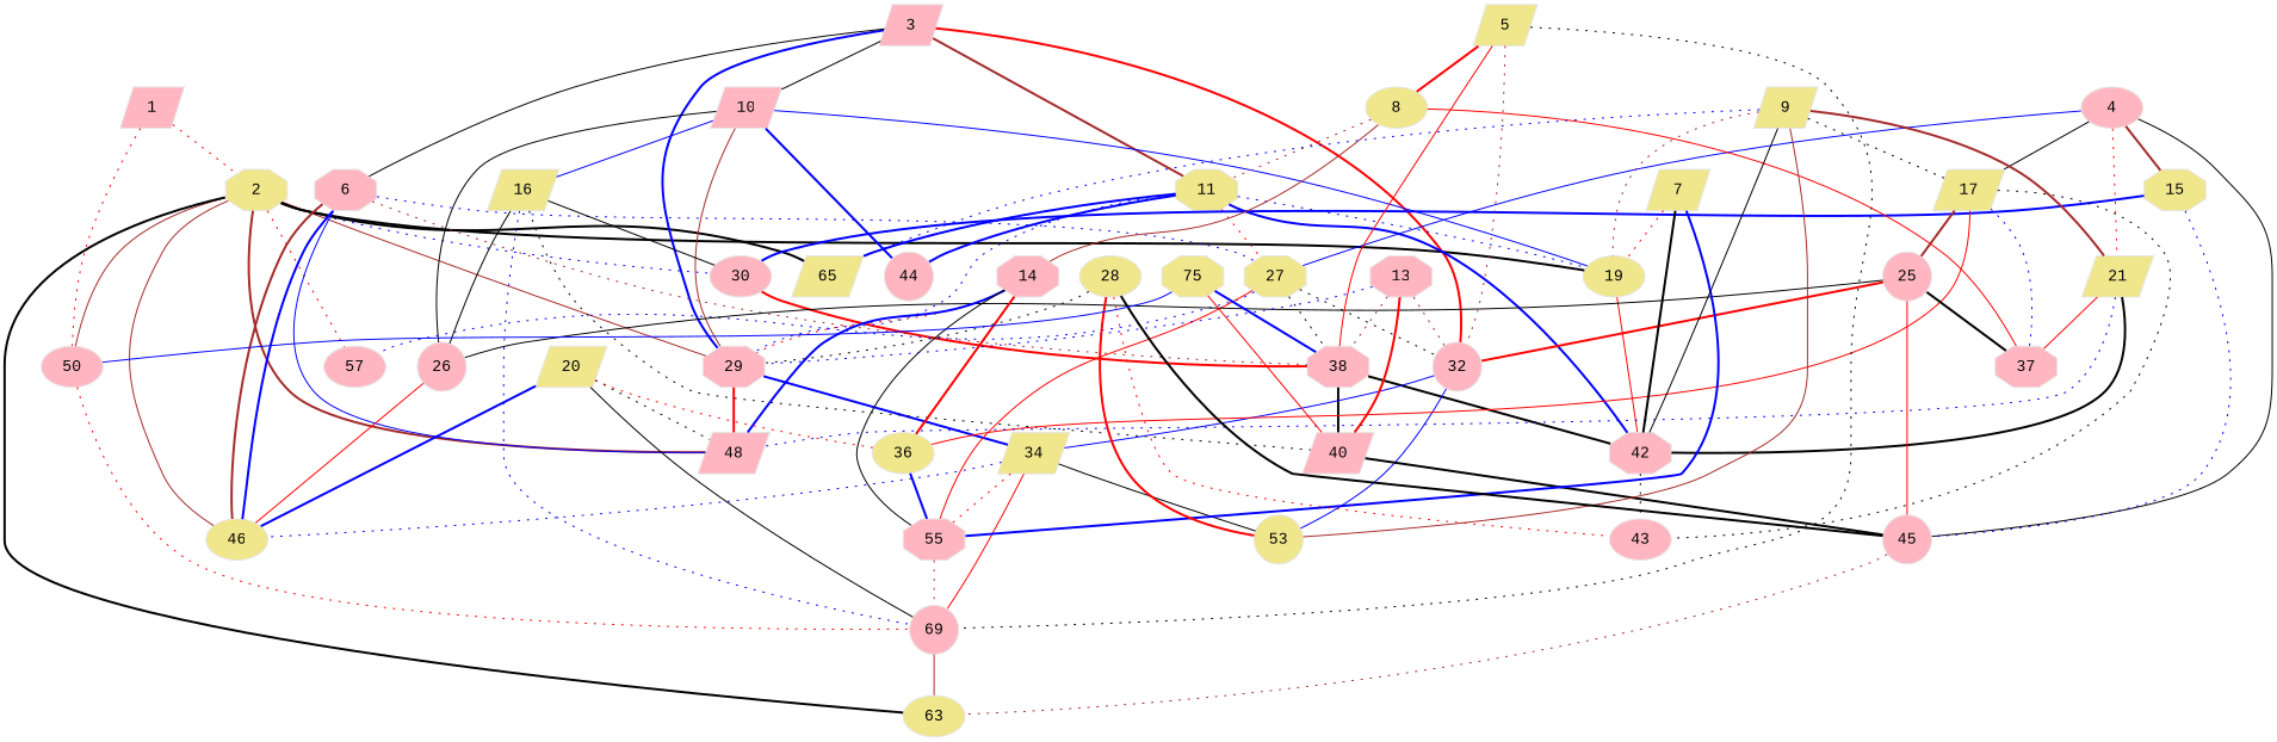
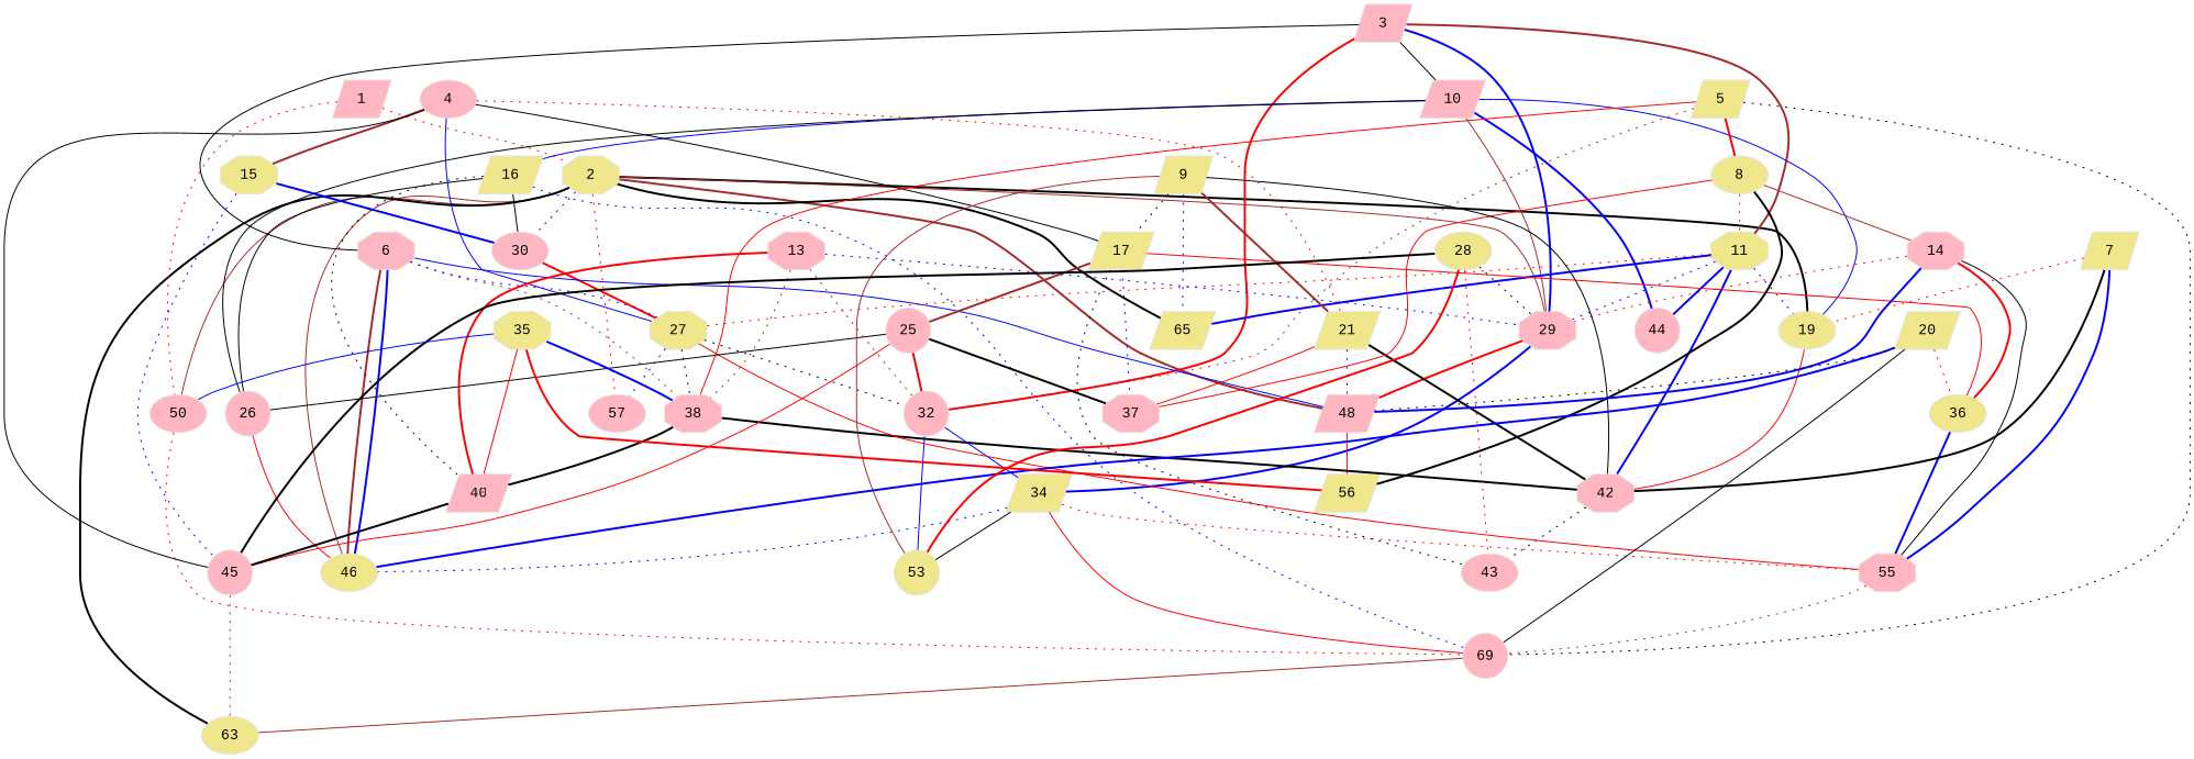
  graph {
    fontname="Liberation Mono"
    node [color=gray90 fillcolor=lightpink fontname="Liberation Mono" shape=parallelogram style=filled]
    edge [color=black fontname="Liberation Mono" style=dotted]
    2 [fillcolor=khaki shape=octagon super="+24"]
    50 [shape=ellipse]
    19 [fillcolor=khaki shape=ellipse super="+74"]
    29 [shape=octagon super="+64"]
    30 [shape=ellipse super="+70"]
    46 [fillcolor=khaki shape=ellipse]
    48 [super="+52"]
    57 [shape=ellipse]
    63 [fillcolor=khaki shape=ellipse]
    65 [fillcolor=khaki]
    1
    n12 [label=69 shape=circle super="+72"]
    42 [shape=octagon super="+66"]
    34 [fillcolor=khaki super="+73"]
    38 [shape=octagon super="+69"]
+   56 [fillcolor=khaki]
    3 [super="+12"]
    6 [shape=octagon super="+18"]
    10 [super="+49"]
    11 [fillcolor=khaki shape=octagon super="+22"]
    32 [shape=circle super="+62"]
    27 [fillcolor=khaki shape=octagon super="+59"]
    16 [fillcolor=khaki super="+23"]
    26 [shape=circle super="+71"]
    44 [shape=circle]
    53 [fillcolor=khaki shape=circle]
    4 [shape=ellipse super="+47"]
    15 [fillcolor=khaki shape=octagon]
    17 [fillcolor=khaki super="+75"]
    21 [fillcolor=khaki super="+33"]
    45 [shape=circle super="+60"]
    37 [shape=octagon]
    36 [fillcolor=khaki shape=ellipse]
    25 [shape=circle]
    43 [shape=ellipse]
    55 [shape=octagon super="+68"]
    8 [fillcolor=khaki shape=ellipse super="+51"]
    14 [shape=octagon super="+39"]
    5 [fillcolor=khaki]
    40 [super="+76"]
    7 [fillcolor=khaki]
    9 [fillcolor=khaki super="+67"]
    13 [shape=octagon super="+41"]
    20 [fillcolor=khaki super="+31"]
    28 [fillcolor=khaki shape=ellipse super="+58"]
-   35 [fillcolor=khaki shape=octagon super="+54" label=75]
+   35 [fillcolor=khaki shape=octagon super="+54"]
    2 -- 50 [color=brown style=solid]
    2 -- 19 [style=bold]
    2 -- 29 [color=brown style=solid]
    2 -- 30 [color=blue]
    2 -- 46 [color=brown style=solid]
    2 -- 48 [color=brown style=bold]
    2 -- 57 [color=red]
    2 -- 63 [style=bold]
    2 -- 65 [style=bold]
    50 -- n12 [color=red]
    19 -- 42 [color=red style=solid]
    29 -- 48 [color=red style=bold]
    29 -- 34 [color=blue style=bold]
-   30 -- 38 [color=red style=bold]
+   30 -- 27 [color=red style=bold]
+   48 -- 56 [color=red style=solid]
    1 -- 2 [color=red]
    1 -- 50 [color=red]
    n12 -- 63 [color=brown style=solid]
    42 -- 43
    34 -- 46 [color=blue]
    34 -- n12 [color=red style=solid]
    34 -- 53 [style=solid]
    34 -- 55 [color=red]
    38 -- 42 [style=bold]
    38 -- 40 [style=bold]
    3 -- 29 [color=blue style=bold]
    3 -- 6 [style=solid]
    3 -- 10 [style=solid]
    3 -- 11 [color=brown style=bold]
    3 -- 32 [color=red style=bold weight=2]
    6 -- 46 [color=brown style=bold]
    6 -- 46 [color=blue style=bold]
    6 -- 48 [color=blue style=solid]
    6 -- 38 [color=brown]
    6 -- 27 [color=blue]
    10 -- 19 [color=blue style=solid]
    10 -- 29 [color=brown style=solid]
    10 -- 16 [color=blue style=solid]
    10 -- 26 [style=solid]
    10 -- 44 [color=blue style=bold]
    11 -- 19 [color=blue]
    11 -- 29 [color=blue]
    11 -- 65 [color=blue style=bold]
    11 -- 42 [color=blue style=bold]
    11 -- 27 [color=red]
    11 -- 44 [color=blue style=bold]
    32 -- 34 [color=blue style=solid]
    32 -- 53 [color=blue style=solid]
    27 -- 57 [color=blue]
    27 -- 38
    27 -- 32
    27 -- 55 [color=red style=solid]
    16 -- 30 [style=solid]
    16 -- n12 [color=blue]
    16 -- 26 [style=solid]
    16 -- 40
    26 -- 46 [color=red style=solid]
    4 -- 27 [color=blue style=solid]
    4 -- 15 [color=brown style=bold]
    4 -- 17 [style=solid]
    4 -- 21 [color=red]
    4 -- 45 [style=solid]
    15 -- 30 [color=blue style=bold]
    15 -- 45 [color=blue]
    17 -- 37 [color=blue]
    17 -- 36 [color=red style=solid]
    17 -- 25 [color=brown style=bold]
    17 -- 43
    21 -- 48 [color=blue weight=2]
    21 -- 42 [style=bold]
    21 -- 37 [color=red style=solid]
    45 -- 63 [color=brown]
    36 -- 55 [color=blue style=bold]
    25 -- 32 [color=red style=bold]
    25 -- 26 [style=solid]
    25 -- 45 [color=red style=solid]
    25 -- 37 [style=bold]
    55 -- n12 [color=brown weight=2]
+   8 -- 56 [style=bold]
    8 -- 11 [color=brown]
    8 -- 37 [color=red style=solid]
    8 -- 14 [color=brown style=solid]
    14 -- 29 [color=red]
    14 -- 48 [color=blue style=bold]
    14 -- 36 [color=red style=bold]
    14 -- 55 [style=solid]
    5 -- n12
    5 -- 38 [color=red style=solid]
    5 -- 32 [color=brown]
    5 -- 8 [color=red style=bold]
    40 -- 45 [style=bold]
    7 -- 19 [color=red]
    7 -- 42 [style=bold]
    7 -- 55 [color=blue style=bold]
-   9 -- 19 [color=brown]
    9 -- 65 [color=blue]
    9 -- 42 [style=solid]
    9 -- 53 [color=brown style=solid]
    9 -- 17
    9 -- 21 [color=brown style=bold]
    13 -- 29 [color=blue]
    13 -- 38 [color=brown]
    13 -- 32 [color=brown]
    13 -- 40 [color=red style=bold]
    20 -- 46 [color=blue style=bold]
    20 -- 48
    20 -- n12 [style=solid]
    20 -- 36 [color=red]
    28 -- 29
    28 -- 53 [color=red style=bold]
    28 -- 45 [style=bold]
    28 -- 43 [color=red]
    35 -- 50 [color=blue style=solid]
    35 -- 38 [color=blue style=bold]
+   35 -- 56 [color=red style=bold]
    35 -- 40 [color=red style=solid]
  }
